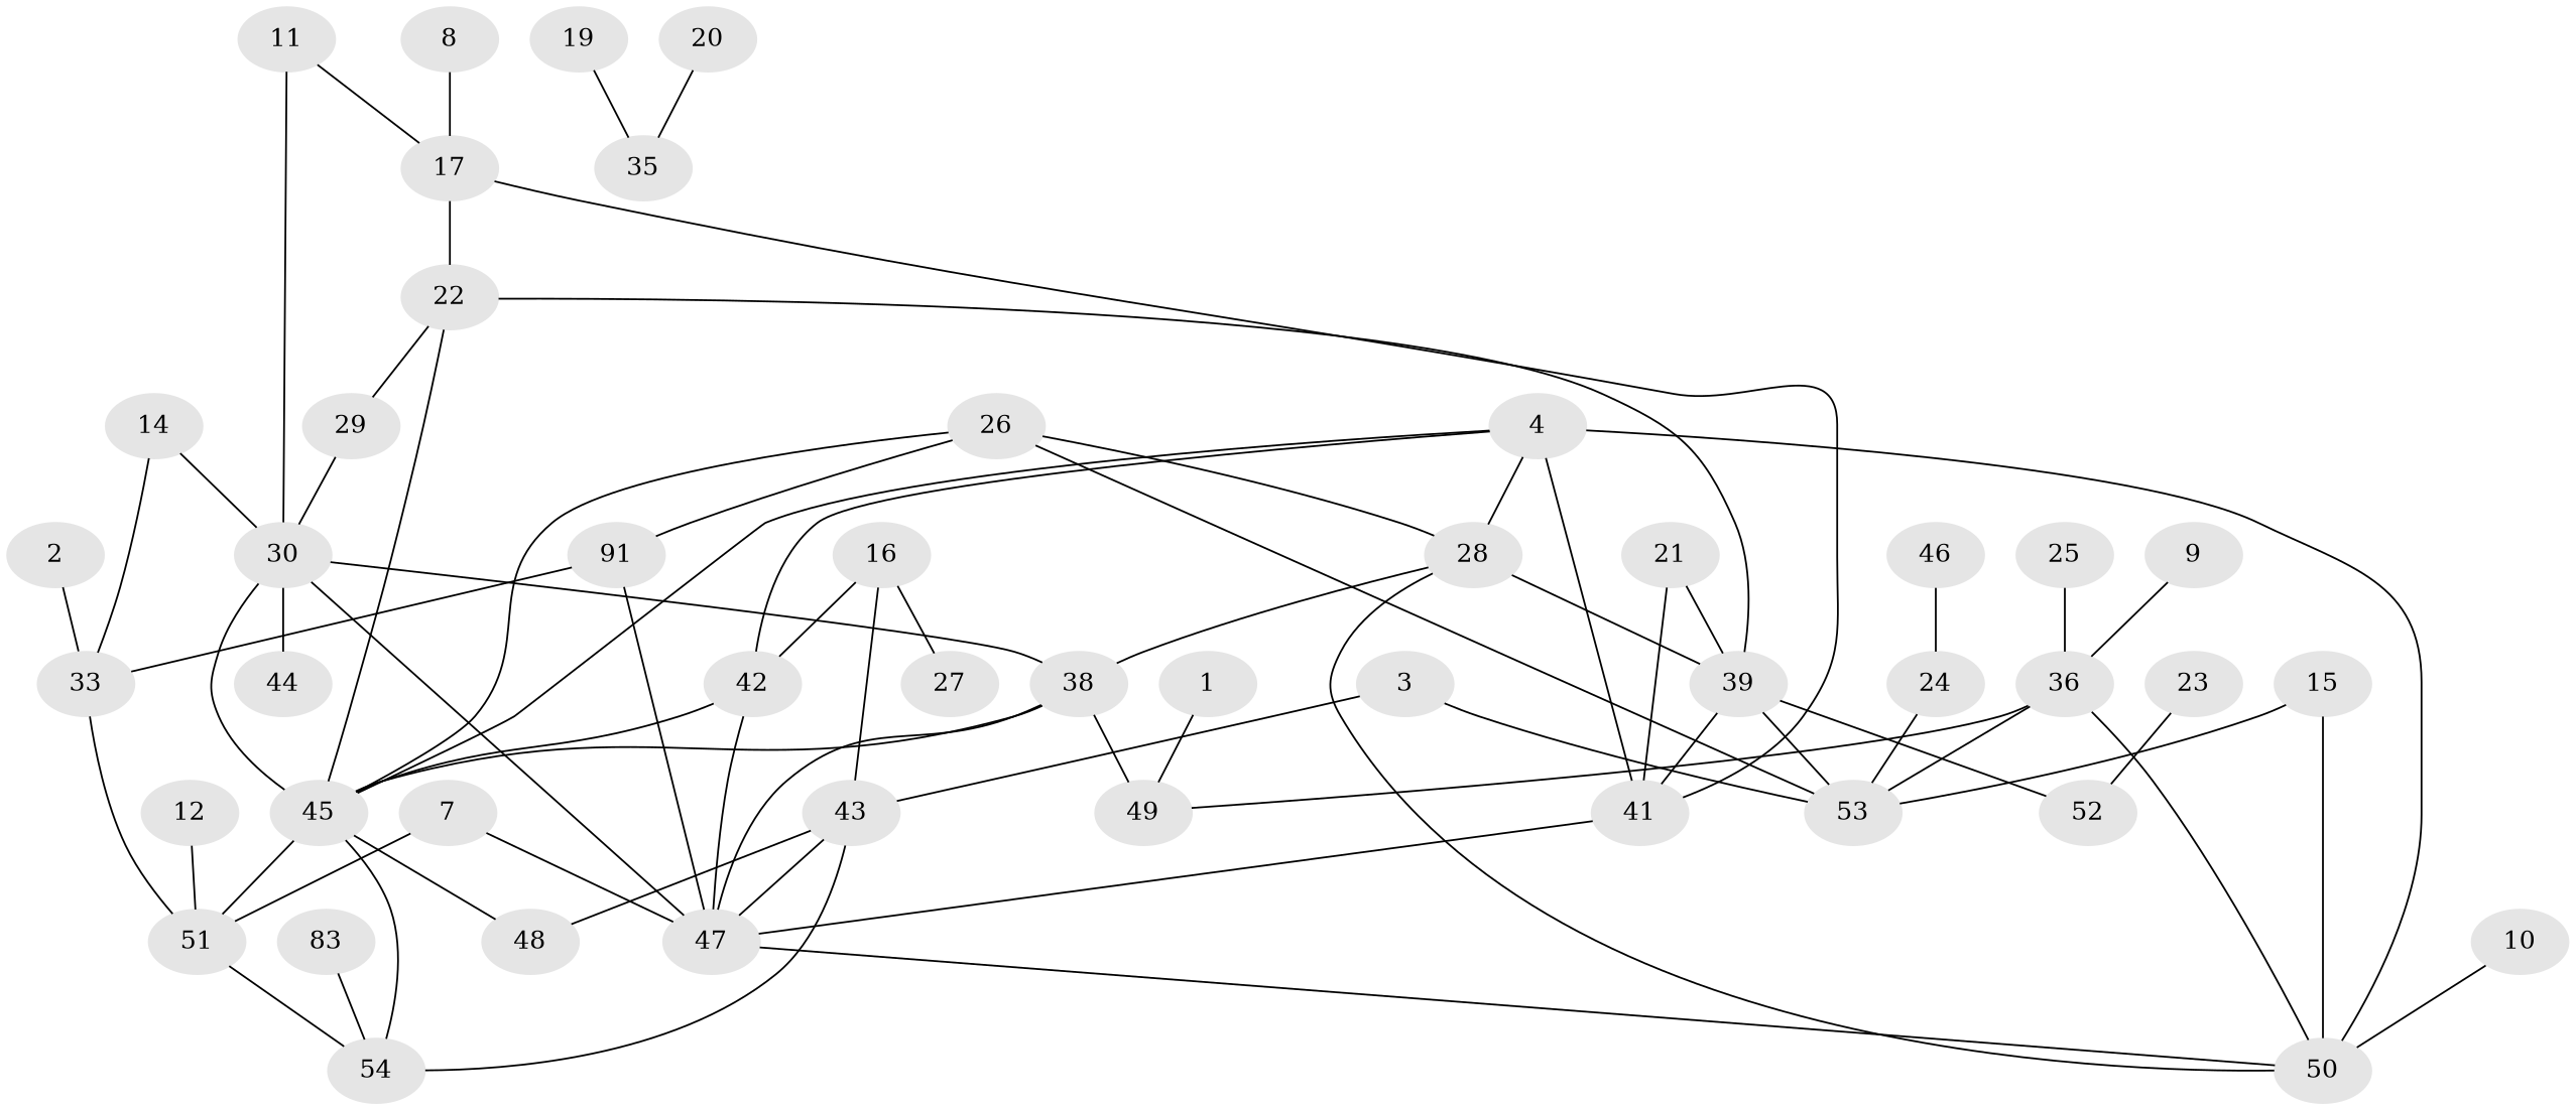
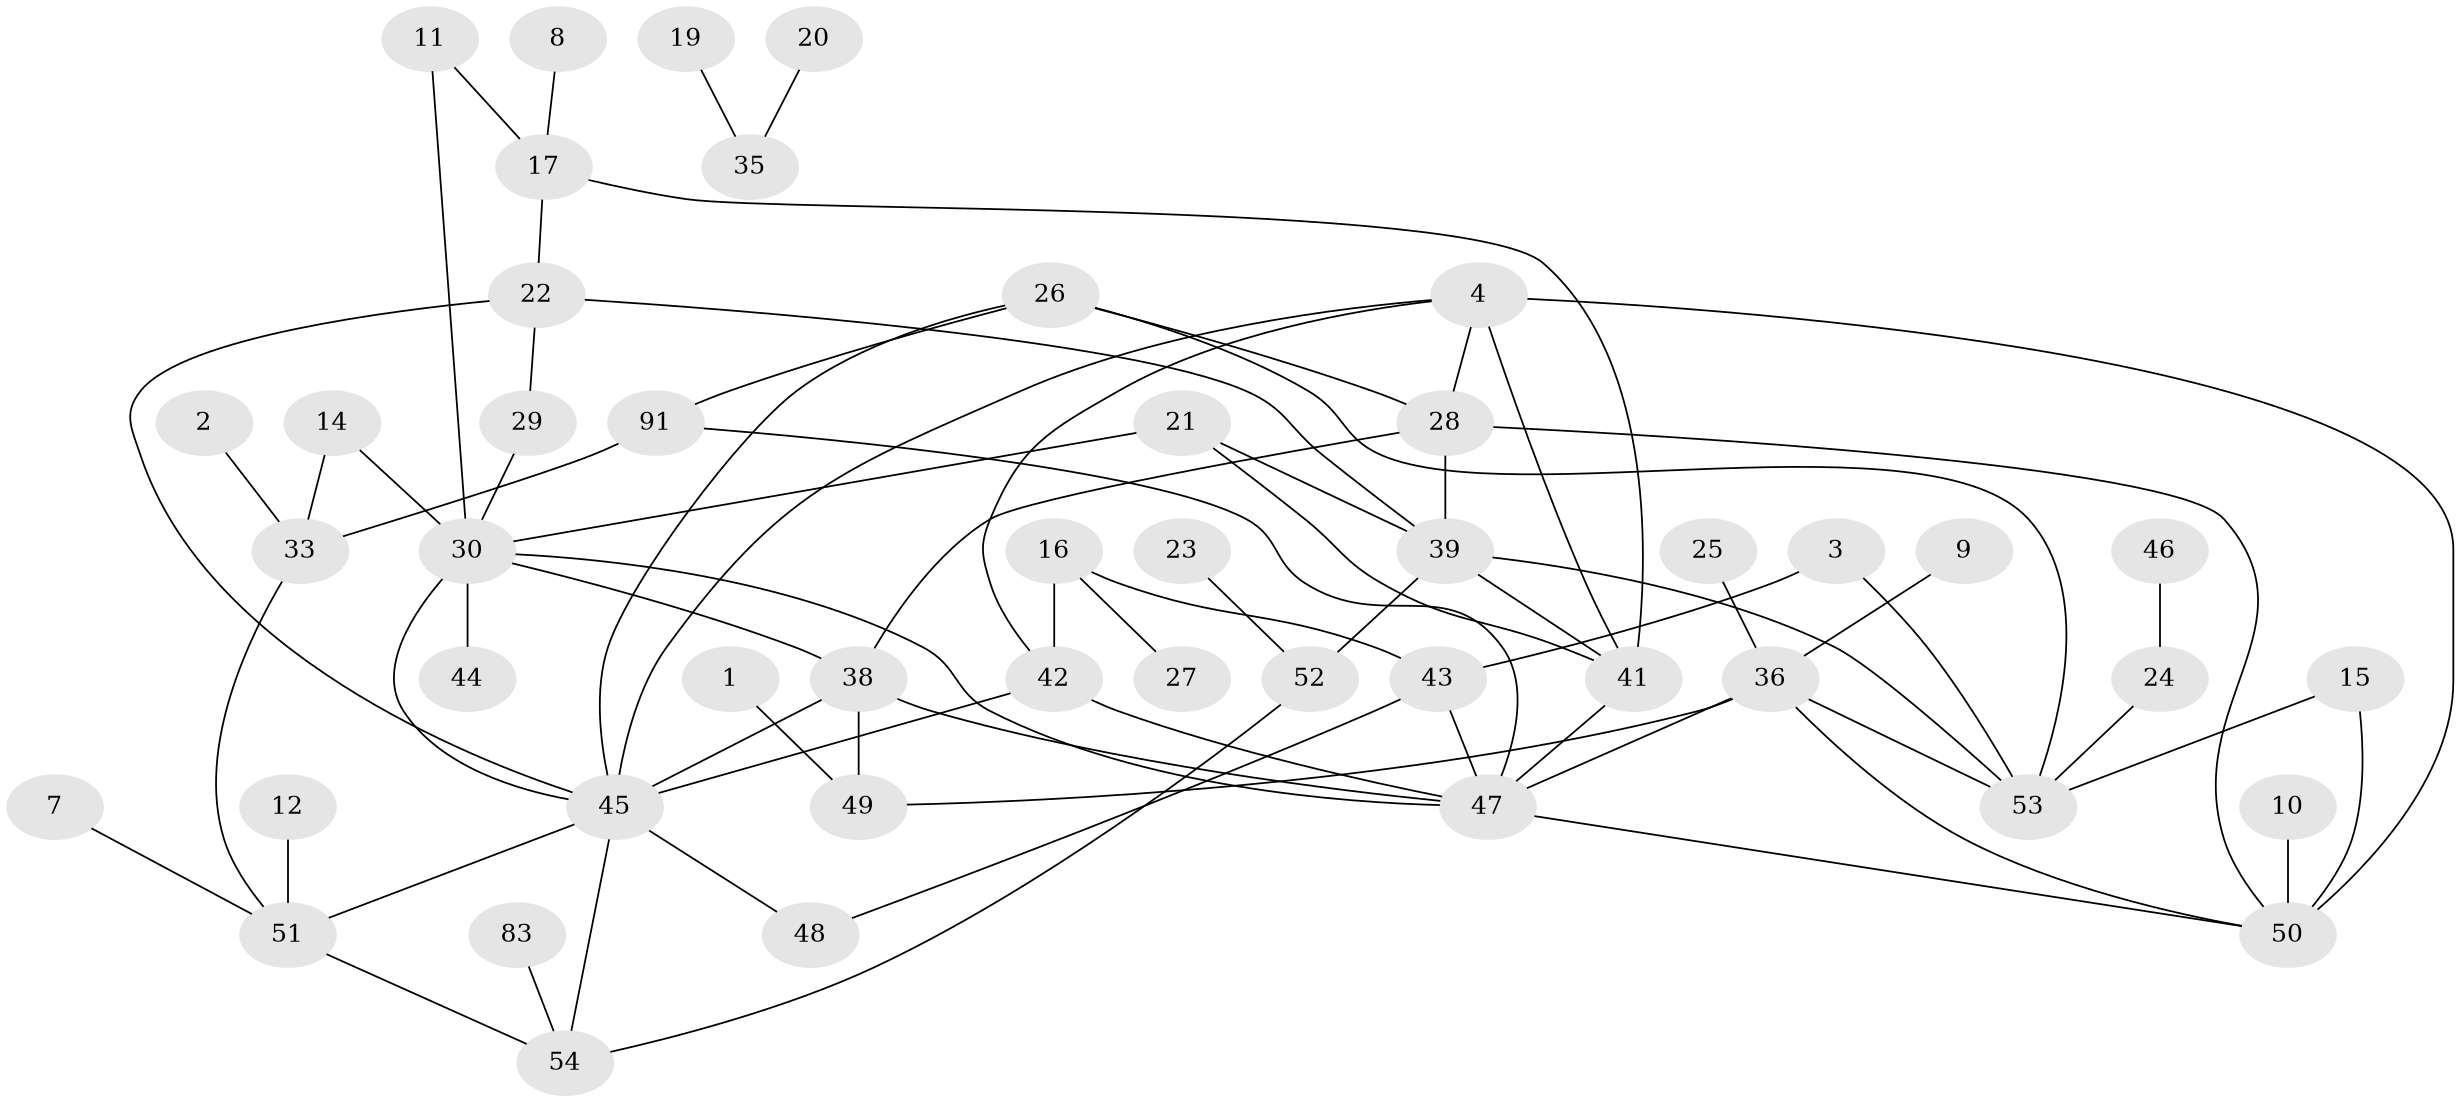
  graph {
    node [color=gray90 style=filled]
    edge [weight=1.0]
    1
    49
    2
    33
    51
    3
    43
    53
    47
    48
    4
    28
    41
    42
    45
    50
    39
    38
    54
    7
    8
    17
    22
    9
    36
    10
    11
    30
    44
    12
    n31 [label=83]
    14
    15
    16
    27
    29
    19
    35
    20
    21
    52
    23
    24
    25
    26
    n46 [label=91]
    46
    1 -- 49
    2 -- 33
    33 -- 51
    51 -- 54
    3 -- 43
    3 -- 53
    43 -- 47
    43 -- 48
    47 -- 50
    4 -- 28
    4 -- 41
    4 -- 42
    4 -- 45
    4 -- 50 [weight=2.0]
    28 -- 50
    28 -- 39
    28 -- 38
    41 -- 47
    42 -- 47
    42 -- 45
    45 -- 51
    45 -- 48
    45 -- 54
    39 -- 53
    39 -- 41
    39 -- 52
    38 -- 49 [weight=2.0]
    38 -- 47
    38 -- 45
    7 -- 51
-   7 -- 47
+   36 -- 47
    8 -- 17
    17 -- 41
    17 -- 22
    22 -- 45
    22 -- 39
    22 -- 29
    9 -- 36
    36 -- 49
    36 -- 53
    36 -- 50
    10 -- 50
    11 -- 17
    11 -- 30
    30 -- 47
    30 -- 45
    30 -- 38
    30 -- 44
    12 -- 51
    n31 -- 54
    14 -- 33
    14 -- 30
    15 -- 53
    15 -- 50
    16 -- 43
    16 -- 42 [weight=2.0]
    16 -- 27
    29 -- 30
    19 -- 35
    20 -- 35
    21 -- 41
    21 -- 39 [weight=2.0]
-   43 -- 54
+   21 -- 30
+   52 -- 54
    23 -- 52
    24 -- 53
    25 -- 36
    26 -- 53
    26 -- 28
    26 -- 45
    26 -- n46
    n46 -- 33
    n46 -- 47
    46 -- 24
  }
